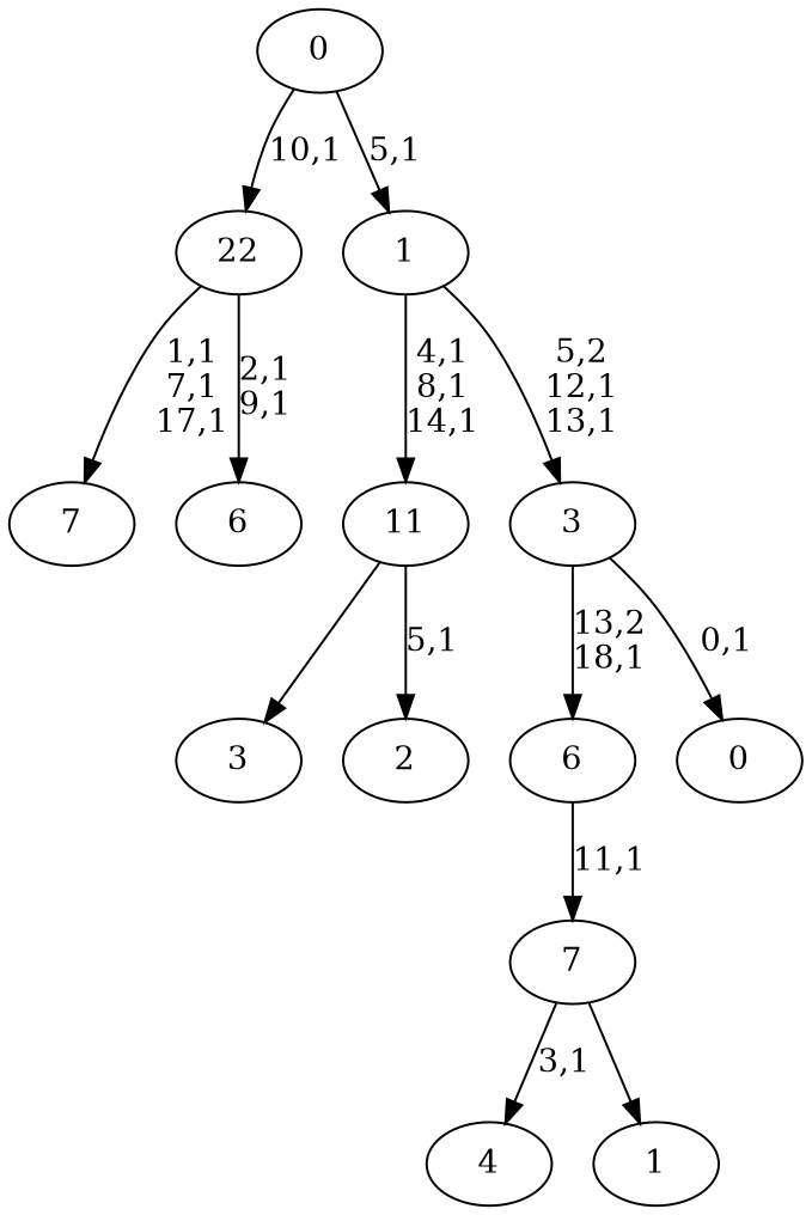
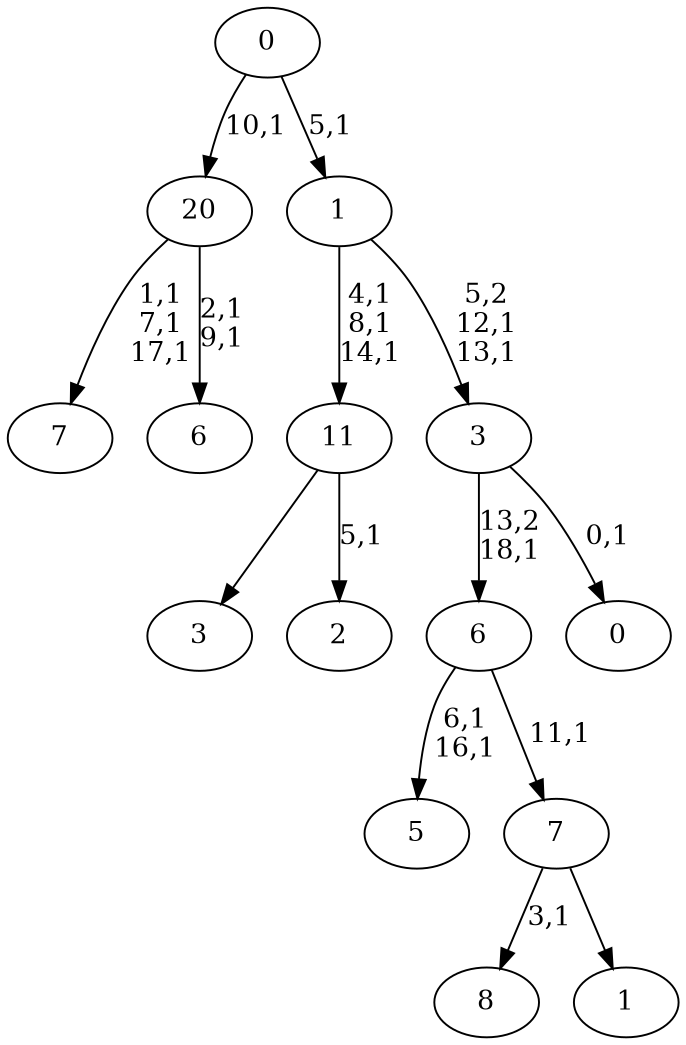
  digraph {
    fontname="DejaVu Serif"
    node [fontname="DejaVu Serif"]
    edge [fontname="DejaVu Serif"]
    n1 [label=7]
    n2 [label=6]
-   20 [label=22]
-   n5 [label=4]
+   20
+   n4 [label=5]
+   n5 [label=8]
    n6 [label=3]
    n7 [label=2]
    11
    n9 [label=1]
    7
    6
    n12 [label=0]
    3
    1
    0
    20 -> n1 [label="1,1\n7,1\n17,1"]
    20 -> n2 [label="2,1\n9,1"]
    11 -> n6
    11 -> n7 [label="5,1"]
    7 -> n5 [label="3,1"]
    7 -> n9
+   6 -> n4 [label="6,1\n16,1"]
    6 -> 7 [label="11,1"]
    3 -> 6 [label="13,2\n18,1"]
    3 -> n12 [label="0,1"]
    1 -> 11 [label="4,1\n8,1\n14,1"]
    1 -> 3 [label="5,2\n12,1\n13,1"]
    0 -> 20 [label="10,1"]
    0 -> 1 [label="5,1"]
  }
